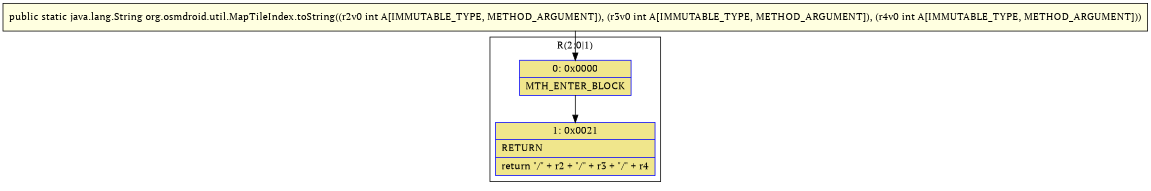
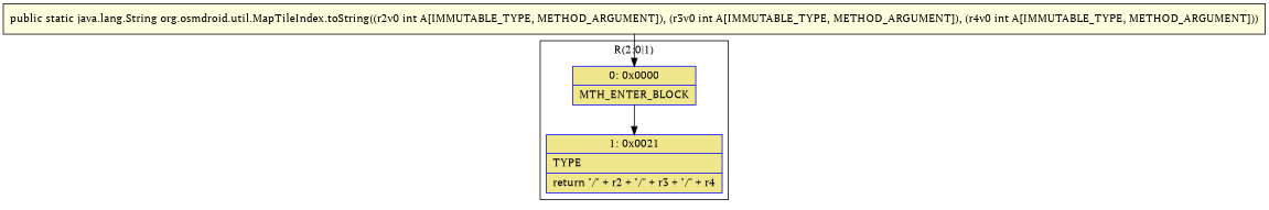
  digraph {
    fontname="PT Serif"
    node [color=blue shape=record style=filled fillcolor=khaki fontname="PT Serif"]
    edge [arrowhead=normal fontname="PT Serif"]
    n1 [label="{0\:\ 0x0000|MTH_ENTER_BLOCK\l}"]
-   n2 [label="{1\:\ 0x0021|RETURN\l|return \"\/\" + r2 + \"\/\" + r3 + \"\/\" + r4\l}"]
+   n2 [label="{1\:\ 0x0021|TYPE\l|return \"\/\" + r2 + \"\/\" + r3 + \"\/\" + r4\l}"]
    n3 [label="{public static java.lang.String org.osmdroid.util.MapTileIndex.toString((r2v0 int A[IMMUTABLE_TYPE, METHOD_ARGUMENT]), (r3v0 int A[IMMUTABLE_TYPE, METHOD_ARGUMENT]), (r4v0 int A[IMMUTABLE_TYPE, METHOD_ARGUMENT])) }" fillcolor=lightyellow color=""]
    subgraph cluster_1 {
      label="R(2:0|1)"
      n1
      n2
    }
    n1 -> n2
    n3 -> n1
  }
